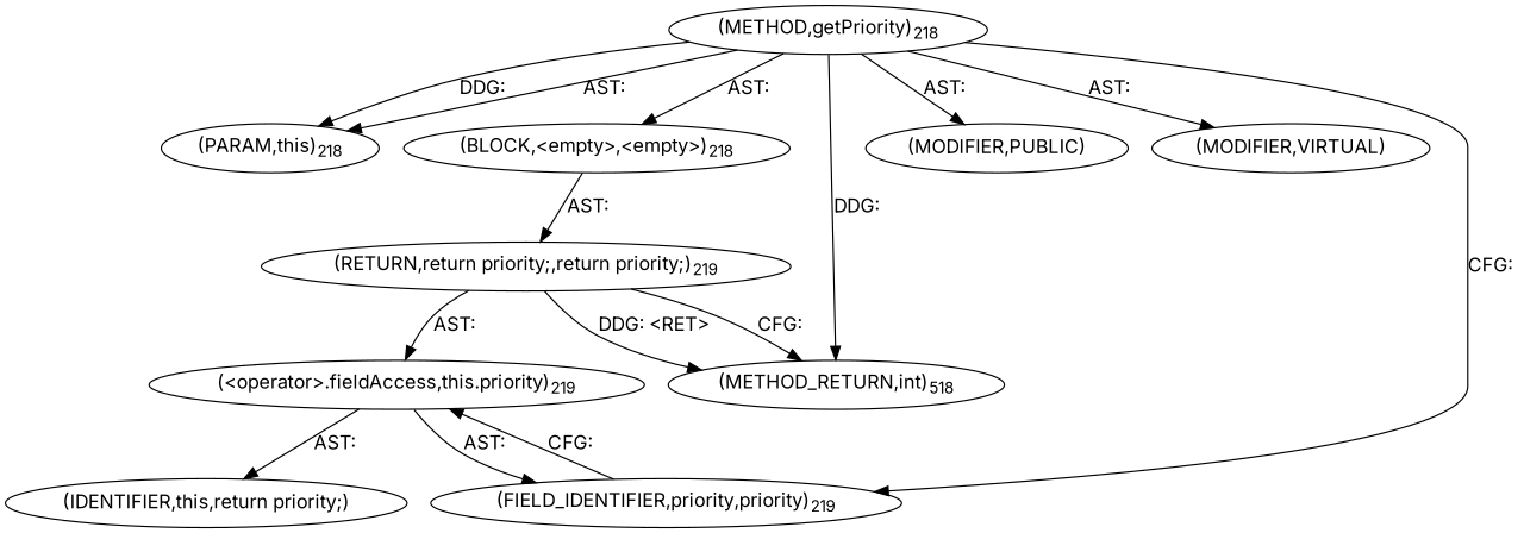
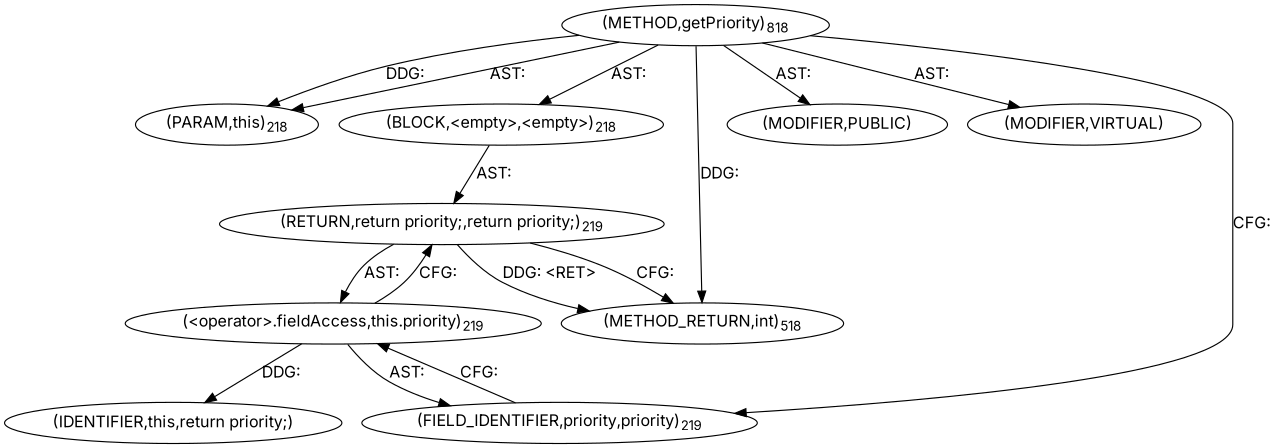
  digraph {
    fontname=Inter
    node [fontname=Inter]
    edge [fontname=Inter]
-   n1 [label=<(METHOD,getPriority)<SUB>218</SUB>>]
+   n1 [label=<(METHOD,getPriority)<SUB>818</SUB>>]
    n2 [label=<(PARAM,this)<SUB>218</SUB>>]
    n3 [label=<(BLOCK,&lt;empty&gt;,&lt;empty&gt;)<SUB>218</SUB>>]
    n4 [label=<(FIELD_IDENTIFIER,priority,priority)<SUB>219</SUB>>]
    n5 [label=<(MODIFIER,PUBLIC)>]
    n6 [label=<(MODIFIER,VIRTUAL)>]
    n7 [label=<(METHOD_RETURN,int)<SUB>518</SUB>>]
    n8 [label=<(RETURN,return priority;,return priority;)<SUB>219</SUB>>]
    n9 [label=<(&lt;operator&gt;.fieldAccess,this.priority)<SUB>219</SUB>>]
    n10 [label=<(IDENTIFIER,this,return priority;)>]
    n1 -> n2 [label="AST: "]
    n1 -> n2 [label="DDG: "]
    n1 -> n3 [label="AST: "]
    n1 -> n4 [label="CFG: "]
    n1 -> n5 [label="AST: "]
    n1 -> n6 [label="AST: "]
    n1 -> n7 [label="DDG: "]
    n3 -> n8 [label="AST: "]
    n4 -> n9 [label="CFG: "]
    n8 -> n7 [label="CFG: "]
    n8 -> n7 [label="DDG: &lt;RET&gt;"]
    n8 -> n9 [label="AST: "]
    n9 -> n4 [label="AST: "]
-   n9 -> n10 [label="AST: "]
+   n9 -> n8 [label="CFG: "]
+   n9 -> n10 [label="DDG: "]
  }
